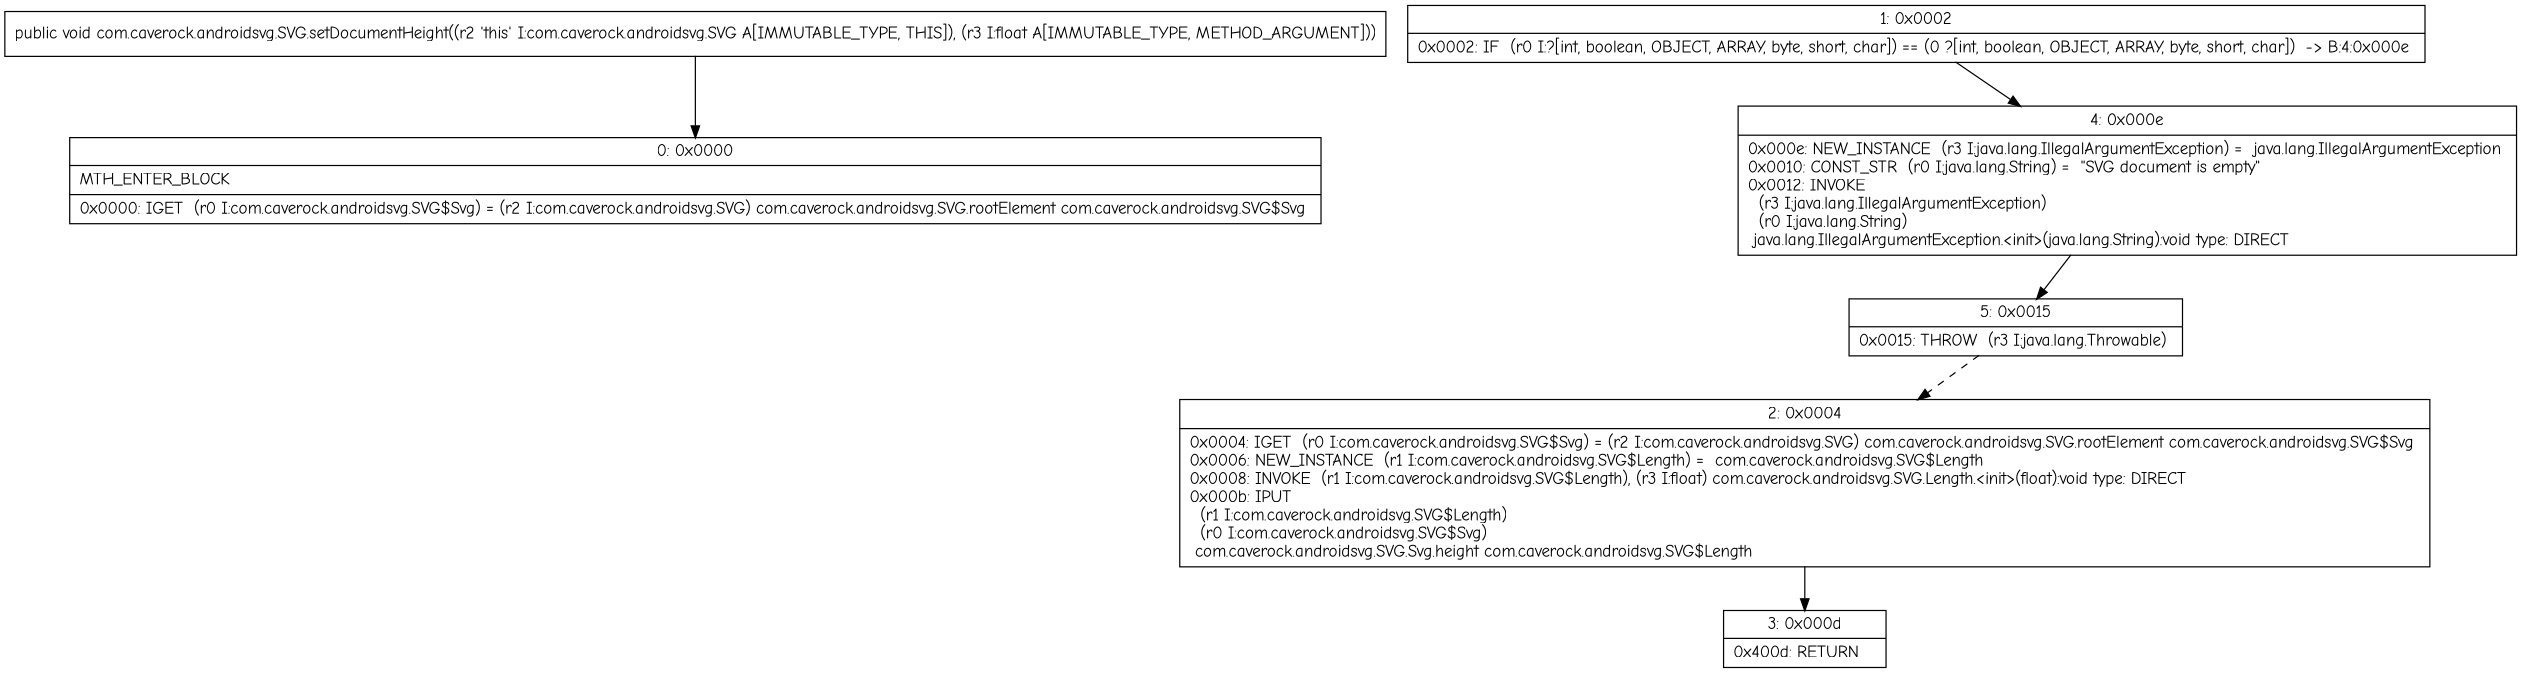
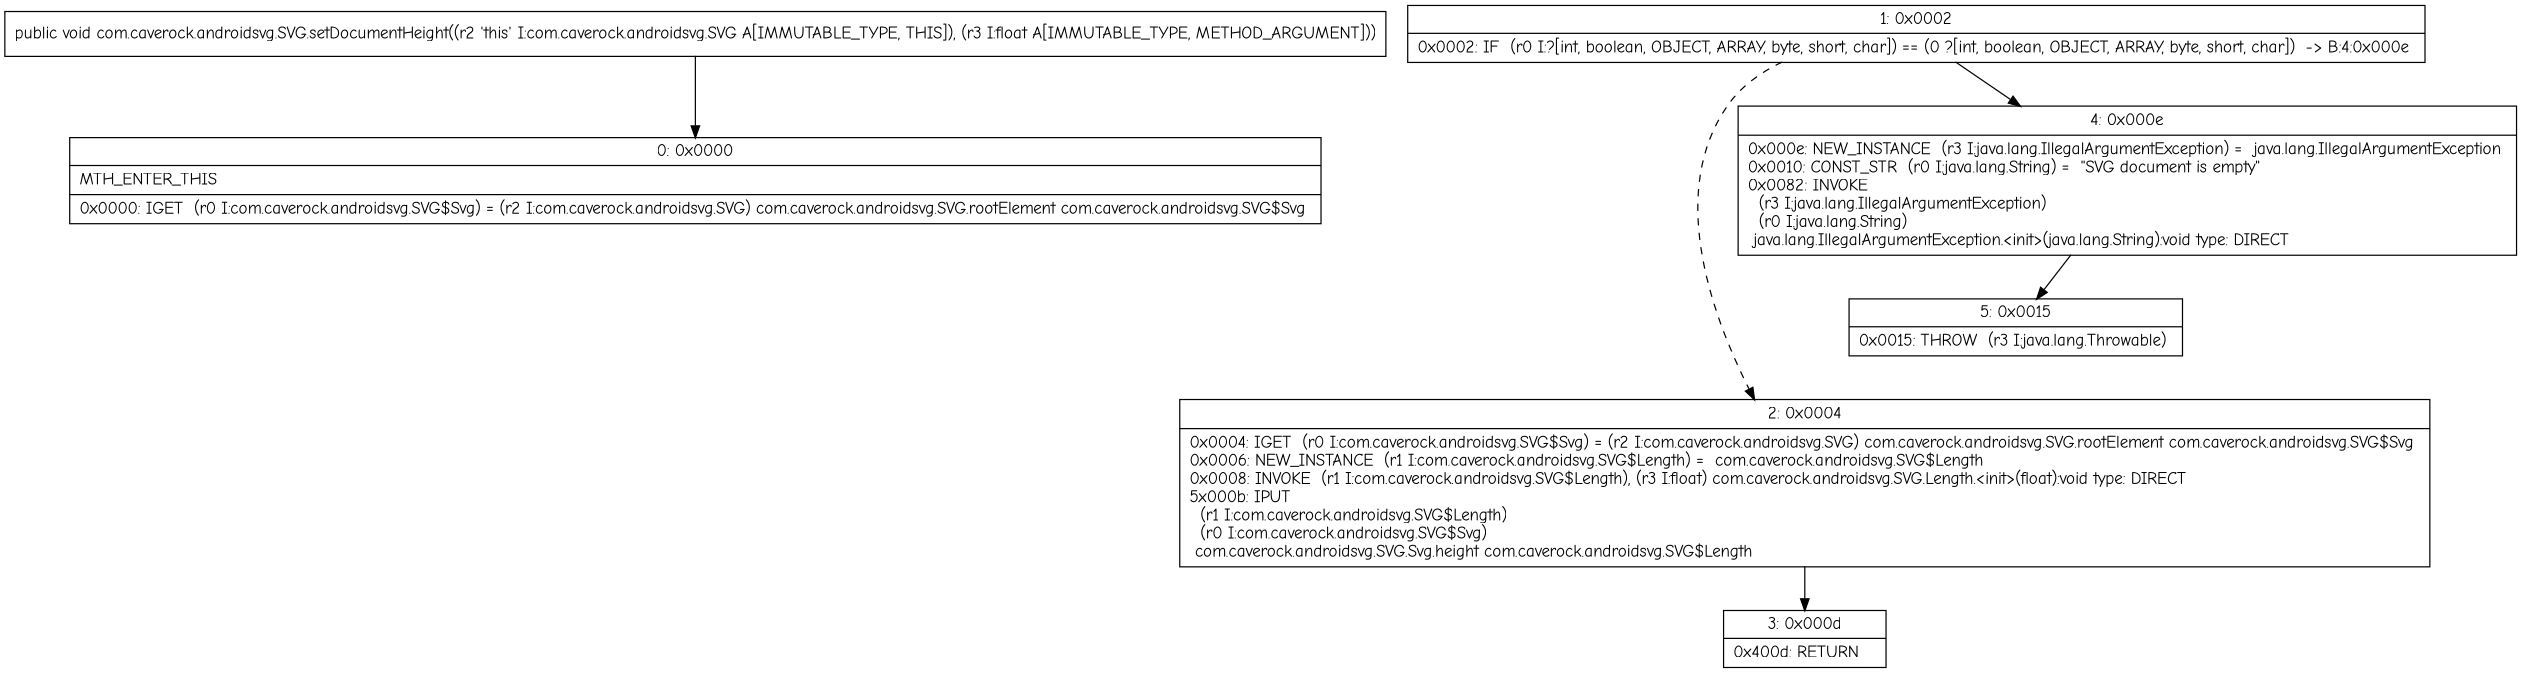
  digraph {
    fontname="Comic Neue"
    node [fontname="Comic Neue" shape=record]
    edge [fontname="Comic Neue"]
-   n1 [label="{0\:\ 0x0000|MTH_ENTER_BLOCK\l|0x0000: IGET  (r0 I:com.caverock.androidsvg.SVG$Svg) = (r2 I:com.caverock.androidsvg.SVG) com.caverock.androidsvg.SVG.rootElement com.caverock.androidsvg.SVG$Svg \l}"]
+   n1 [label="{0\:\ 0x0000|MTH_ENTER_THIS\l|0x0000: IGET  (r0 I:com.caverock.androidsvg.SVG$Svg) = (r2 I:com.caverock.androidsvg.SVG) com.caverock.androidsvg.SVG.rootElement com.caverock.androidsvg.SVG$Svg \l}"]
    n2 [label="{1\:\ 0x0002|0x0002: IF  (r0 I:?[int, boolean, OBJECT, ARRAY, byte, short, char]) == (0 ?[int, boolean, OBJECT, ARRAY, byte, short, char])  \-\> B:4:0x000e \l}"]
-   n3 [label="{2\:\ 0x0004|0x0004: IGET  (r0 I:com.caverock.androidsvg.SVG$Svg) = (r2 I:com.caverock.androidsvg.SVG) com.caverock.androidsvg.SVG.rootElement com.caverock.androidsvg.SVG$Svg \l0x0006: NEW_INSTANCE  (r1 I:com.caverock.androidsvg.SVG$Length) =  com.caverock.androidsvg.SVG$Length \l0x0008: INVOKE  (r1 I:com.caverock.androidsvg.SVG$Length), (r3 I:float) com.caverock.androidsvg.SVG.Length.\<init\>(float):void type: DIRECT \l0x000b: IPUT  \l  (r1 I:com.caverock.androidsvg.SVG$Length)\l  (r0 I:com.caverock.androidsvg.SVG$Svg)\l com.caverock.androidsvg.SVG.Svg.height com.caverock.androidsvg.SVG$Length \l}"]
-   n4 [label="{4\:\ 0x000e|0x000e: NEW_INSTANCE  (r3 I:java.lang.IllegalArgumentException) =  java.lang.IllegalArgumentException \l0x0010: CONST_STR  (r0 I:java.lang.String) =  \"SVG document is empty\" \l0x0012: INVOKE  \l  (r3 I:java.lang.IllegalArgumentException)\l  (r0 I:java.lang.String)\l java.lang.IllegalArgumentException.\<init\>(java.lang.String):void type: DIRECT \l}"]
+   n3 [label="{2\:\ 0x0004|0x0004: IGET  (r0 I:com.caverock.androidsvg.SVG$Svg) = (r2 I:com.caverock.androidsvg.SVG) com.caverock.androidsvg.SVG.rootElement com.caverock.androidsvg.SVG$Svg \l0x0006: NEW_INSTANCE  (r1 I:com.caverock.androidsvg.SVG$Length) =  com.caverock.androidsvg.SVG$Length \l0x0008: INVOKE  (r1 I:com.caverock.androidsvg.SVG$Length), (r3 I:float) com.caverock.androidsvg.SVG.Length.\<init\>(float):void type: DIRECT \l5x000b: IPUT  \l  (r1 I:com.caverock.androidsvg.SVG$Length)\l  (r0 I:com.caverock.androidsvg.SVG$Svg)\l com.caverock.androidsvg.SVG.Svg.height com.caverock.androidsvg.SVG$Length \l}"]
+   n4 [label="{4\:\ 0x000e|0x000e: NEW_INSTANCE  (r3 I:java.lang.IllegalArgumentException) =  java.lang.IllegalArgumentException \l0x0010: CONST_STR  (r0 I:java.lang.String) =  \"SVG document is empty\" \l0x0082: INVOKE  \l  (r3 I:java.lang.IllegalArgumentException)\l  (r0 I:java.lang.String)\l java.lang.IllegalArgumentException.\<init\>(java.lang.String):void type: DIRECT \l}"]
    n5 [label="{3\:\ 0x000d|0x400d: RETURN   \l}"]
    n6 [label="{5\:\ 0x0015|0x0015: THROW  (r3 I:java.lang.Throwable) \l}"]
    n7 [label="{public void com.caverock.androidsvg.SVG.setDocumentHeight((r2 'this' I:com.caverock.androidsvg.SVG A[IMMUTABLE_TYPE, THIS]), (r3 I:float A[IMMUTABLE_TYPE, METHOD_ARGUMENT])) }"]
-   n6 -> n3 [style=dashed]
+   n2 -> n3 [style=dashed]
    n2 -> n4
    n3 -> n5
    n4 -> n6
    n7 -> n1
  }
